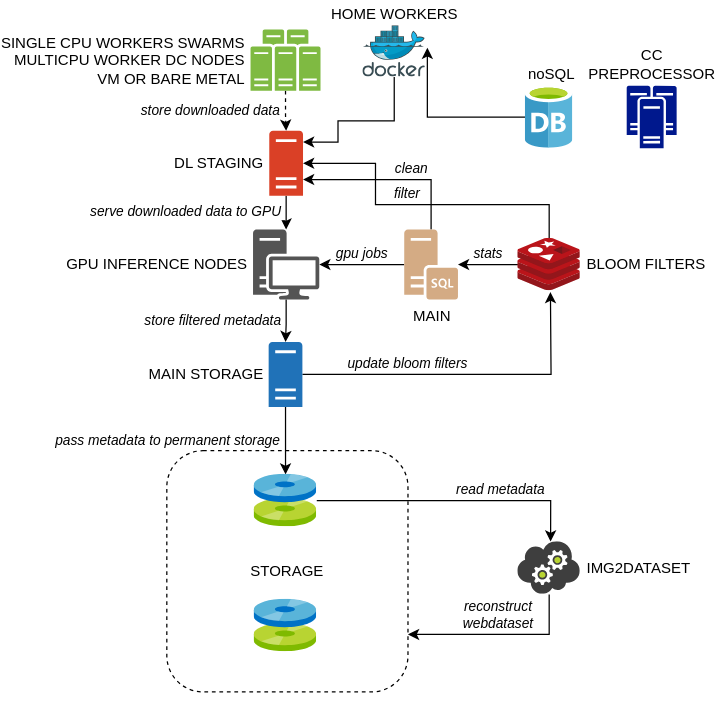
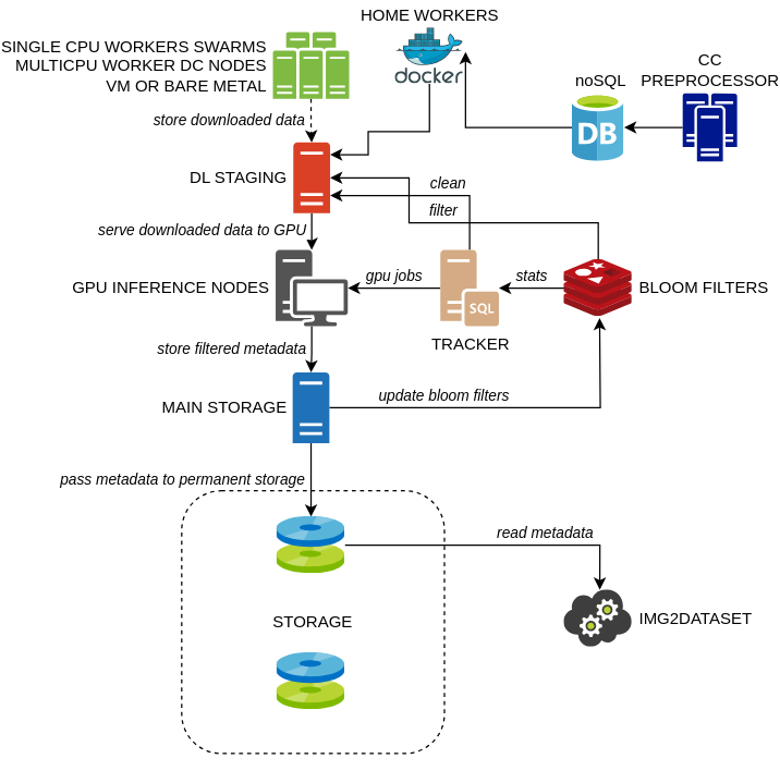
  <mxCell id="0" />
  <mxCell id="1" parent="0" />
  <mxCell id="2" value="filter" style="edgeStyle=orthogonalEdgeStyle;rounded=0;orthogonalLoop=1;jettySize=auto;html=1;labelPosition=left;verticalLabelPosition=top;align=right;verticalAlign=bottom;fontStyle=2" parent="1" source="4" target="13" edge="1"><mxGeometry relative="1" as="geometry"><Array as="points"><mxPoint x="326" y="163" /><mxPoint x="187" y="163" /><mxPoint x="187" y="130" /></Array></mxGeometry></mxCell>
  <mxCell id="3" value="stats" style="edgeStyle=orthogonalEdgeStyle;rounded=0;orthogonalLoop=1;jettySize=auto;html=1;fontColor=#000000;fontStyle=2;labelPosition=center;verticalLabelPosition=top;align=center;verticalAlign=bottom;" edge="1" parent="1" source="4" target="24"><mxGeometry relative="1" as="geometry" /></mxCell>
  <mxCell id="4" value="&amp;nbsp;BLOOM FILTERS" style="aspect=fixed;html=1;points=[];align=left;image;fontSize=12;image=img/lib/mscae/Cache_Redis_Product.svg;labelPosition=right;verticalLabelPosition=middle;verticalAlign=middle;labelBackgroundColor=none;" parent="1" vertex="1"><mxGeometry x="301" y="190" width="50" height="42" as="geometry" /></mxCell>
  <mxCell id="5" style="edgeStyle=orthogonalEdgeStyle;rounded=0;orthogonalLoop=1;jettySize=auto;html=1;" parent="1" source="6" target="13" edge="1"><mxGeometry relative="1" as="geometry"><Array as="points"><mxPoint x="157" y="96" /><mxPoint x="157" y="113" /></Array></mxGeometry></mxCell>
  <mxCell id="6" value="HOME WORKERS" style="aspect=fixed;html=1;points=[];align=center;image;fontSize=12;image=img/lib/mscae/Docker.svg;labelPosition=center;verticalLabelPosition=top;verticalAlign=bottom;labelBackgroundColor=none;direction=east;" parent="1" vertex="1"><mxGeometry x="177" y="20" width="50" height="41" as="geometry" /></mxCell>
  <mxCell id="7" value="store downloaded data&amp;nbsp;" style="edgeStyle=orthogonalEdgeStyle;rounded=0;orthogonalLoop=1;jettySize=auto;html=1;labelPosition=left;verticalLabelPosition=middle;align=right;verticalAlign=middle;fontStyle=2;dashed=1;" parent="1" source="8" target="13" edge="1"><mxGeometry relative="1" as="geometry" /></mxCell>
  <mxCell id="8" value="SINGLE CPU WORKERS SWARMS&amp;nbsp;&lt;br&gt;MULTICPU WORKER DC NODES&amp;nbsp;&lt;br&gt;VM OR BARE METAL&amp;nbsp;" style="pointerEvents=1;shadow=0;dashed=0;html=1;strokeColor=none;fillColor=#505050;labelPosition=left;verticalLabelPosition=middle;verticalAlign=middle;outlineConnect=0;align=right;shape=mxgraph.office.servers.server_farm;fillColor=#7FBA42;" parent="1" vertex="1"><mxGeometry x="87" y="23" width="56" height="49" as="geometry" /></mxCell>
  <mxCell id="9" value="pass metadata to permanent storage&amp;nbsp;" style="edgeStyle=orthogonalEdgeStyle;rounded=0;orthogonalLoop=1;jettySize=auto;html=1;labelPosition=left;verticalLabelPosition=middle;align=right;verticalAlign=middle;fontStyle=2" parent="1" source="11" target="17" edge="1"><mxGeometry relative="1" as="geometry" /></mxCell>
  <mxCell id="10" value="update bloom filters" style="edgeStyle=orthogonalEdgeStyle;rounded=0;orthogonalLoop=1;jettySize=auto;html=1;fontColor=#000000;labelPosition=left;verticalLabelPosition=top;align=right;verticalAlign=bottom;fontStyle=2" parent="1" source="11" edge="1"><mxGeometry relative="1" as="geometry"><mxPoint x="327" y="233" as="targetPoint" /></mxGeometry></mxCell>
  <mxCell id="11" value="MAIN STORAGE&amp;nbsp;" style="pointerEvents=1;shadow=0;dashed=0;html=1;strokeColor=none;labelPosition=left;verticalLabelPosition=middle;verticalAlign=middle;outlineConnect=0;align=right;shape=mxgraph.office.servers.server_generic;fillColor=#2072B8;" parent="1" vertex="1"><mxGeometry x="101.5" y="273" width="27" height="52" as="geometry" /></mxCell>
  <mxCell id="12" value="serve downloaded data to GPU&amp;nbsp;" style="edgeStyle=orthogonalEdgeStyle;rounded=0;orthogonalLoop=1;jettySize=auto;html=1;labelPosition=left;verticalLabelPosition=middle;align=right;verticalAlign=middle;fontStyle=2" parent="1" source="13" target="15" edge="1"><mxGeometry relative="1" as="geometry" /></mxCell>
  <mxCell id="13" value="DL STAGING&amp;nbsp;" style="pointerEvents=1;shadow=0;dashed=0;html=1;strokeColor=none;labelPosition=left;verticalLabelPosition=middle;verticalAlign=middle;outlineConnect=0;align=right;shape=mxgraph.office.servers.server_generic;fillColor=#DA4026;" parent="1" vertex="1"><mxGeometry x="102" y="104" width="27" height="52" as="geometry" /></mxCell>
  <mxCell id="14" value="store filtered metadata&amp;nbsp;" style="edgeStyle=orthogonalEdgeStyle;rounded=0;orthogonalLoop=1;jettySize=auto;html=1;labelPosition=left;verticalLabelPosition=middle;align=right;verticalAlign=middle;fontStyle=2" parent="1" source="15" target="11" edge="1"><mxGeometry relative="1" as="geometry" /></mxCell>
  <mxCell id="15" value="GPU INFERENCE NODES&amp;nbsp;" style="pointerEvents=1;shadow=0;dashed=0;html=1;strokeColor=none;labelPosition=left;verticalLabelPosition=middle;verticalAlign=middle;outlineConnect=0;align=right;shape=mxgraph.office.devices.workstation;fillColor=#545454;" parent="1" vertex="1"><mxGeometry x="89" y="183" width="53" height="56" as="geometry" /></mxCell>
  <mxCell id="16" value="read metadata" style="edgeStyle=orthogonalEdgeStyle;rounded=0;orthogonalLoop=1;jettySize=auto;html=1;entryX=0.523;entryY=-0.007;entryDx=0;entryDy=0;entryPerimeter=0;labelPosition=right;verticalLabelPosition=top;align=left;verticalAlign=bottom;fontStyle=2" parent="1" source="17" target="20" edge="1"><mxGeometry relative="1" as="geometry" /></mxCell>
  <mxCell id="17" value="" style="aspect=fixed;html=1;points=[];align=center;image;fontSize=12;image=img/lib/mscae/Discs.svg;" parent="1" vertex="1"><mxGeometry x="90" y="379" width="50" height="42" as="geometry" /></mxCell>
  <mxCell id="18" value="" style="aspect=fixed;html=1;points=[];align=center;image;fontSize=12;image=img/lib/mscae/Discs.svg;" parent="1" vertex="1"><mxGeometry x="90" y="479" width="50" height="42" as="geometry" /></mxCell>
- <mxCell id="19" value="reconstruct&lt;br&gt;webdataset" style="edgeStyle=orthogonalEdgeStyle;rounded=0;orthogonalLoop=1;jettySize=auto;html=1;labelPosition=center;verticalLabelPosition=top;align=center;verticalAlign=bottom;fontStyle=2" parent="1" source="20" target="21" edge="1"><mxGeometry relative="1" as="geometry"><Array as="points"><mxPoint x="326" y="507" /></Array></mxGeometry></mxCell>
  <mxCell id="20" value="&amp;nbsp;IMG2DATASET" style="aspect=fixed;html=1;points=[];align=left;image;fontSize=12;image=img/lib/mscae/Cloud_Service.svg;labelPosition=right;verticalLabelPosition=middle;verticalAlign=middle;labelBackgroundColor=none;" parent="1" vertex="1"><mxGeometry x="301" y="433" width="50" height="42" as="geometry" /></mxCell>
  <mxCell id="21" value="STORAGE" style="whiteSpace=wrap;html=1;aspect=fixed;dashed=1;rounded=1;fillColor=none;" parent="1" vertex="1"><mxGeometry x="20" y="360" width="193" height="193" as="geometry" /></mxCell>
  <mxCell id="22" value="gpu jobs" style="edgeStyle=orthogonalEdgeStyle;rounded=0;orthogonalLoop=1;jettySize=auto;html=1;labelPosition=center;verticalLabelPosition=top;align=center;verticalAlign=bottom;fontStyle=2" parent="1" source="24" target="15" edge="1"><mxGeometry relative="1" as="geometry" /></mxCell>
  <mxCell id="23" value="clean" style="edgeStyle=orthogonalEdgeStyle;rounded=0;orthogonalLoop=1;jettySize=auto;html=1;fontColor=#000000;labelPosition=right;verticalLabelPosition=top;align=left;verticalAlign=bottom;fontStyle=2" parent="1" source="24" target="13" edge="1"><mxGeometry relative="1" as="geometry"><Array as="points"><mxPoint x="232" y="143" /></Array></mxGeometry></mxCell>
- <mxCell id="24" value="MAIN" style="pointerEvents=1;shadow=0;dashed=0;html=1;strokeColor=none;labelPosition=center;verticalLabelPosition=bottom;verticalAlign=top;outlineConnect=0;align=center;shape=mxgraph.office.servers.sql_server;fillColor=#D4AB84;" parent="1" vertex="1"><mxGeometry x="210" y="183" width="43" height="56" as="geometry" /></mxCell>
+ <mxCell id="24" value="TRACKER" style="pointerEvents=1;shadow=0;dashed=0;html=1;strokeColor=none;labelPosition=center;verticalLabelPosition=bottom;verticalAlign=top;outlineConnect=0;align=center;shape=mxgraph.office.servers.sql_server;fillColor=#D4AB84;" parent="1" vertex="1"><mxGeometry x="210" y="183" width="43" height="56" as="geometry" /></mxCell>
  <mxCell id="25" style="edgeStyle=orthogonalEdgeStyle;rounded=0;orthogonalLoop=1;jettySize=auto;html=1;entryX=1.03;entryY=0.427;entryDx=0;entryDy=0;entryPerimeter=0;" edge="1" parent="1" source="26" target="6"><mxGeometry relative="1" as="geometry" /></mxCell>
  <mxCell id="26" value="&amp;nbsp;noSQL" style="sketch=0;aspect=fixed;html=1;points=[];align=center;image;fontSize=12;image=img/lib/mscae/Database_General.svg;rounded=1;labelPosition=center;verticalLabelPosition=top;verticalAlign=bottom;" parent="1" vertex="1"><mxGeometry x="307" y="68" width="38" height="50" as="geometry" /></mxCell>
+ <mxCell id="27" style="edgeStyle=orthogonalEdgeStyle;rounded=0;orthogonalLoop=1;jettySize=auto;html=1;" parent="1" source="28" target="26" edge="1"><mxGeometry relative="1" as="geometry" /></mxCell>
  <mxCell id="28" value="CC &lt;br&gt;PREPROCESSOR" style="sketch=0;aspect=fixed;pointerEvents=1;shadow=0;dashed=0;html=1;strokeColor=none;labelPosition=center;verticalLabelPosition=top;verticalAlign=bottom;align=center;fillColor=#00188D;shape=mxgraph.mscae.enterprise.cluster_server;rounded=1;" parent="1" vertex="1"><mxGeometry x="388" y="68" width="40" height="50" as="geometry" /></mxCell>
